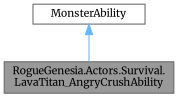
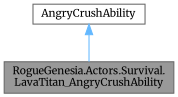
  digraph {
    fontname=Merriweather
    node [color=gray40 fontname=Merriweather fontsize=10 shape=box style=filled]
    n1 [fillcolor=grey60 fontcolor=black height=0.2 label="RogueGenesia.Actors.Survival.\lLavaTitan_AngryCrushAbility" width=0.4]
-   n2 [fillcolor=white height=0.2 label=MonsterAbility width=0.4]
+   n2 [fillcolor=white height=0.2 label=AngryCrushAbility width=0.4]
    n2 -> n1 [color=steelblue1 dir=back fontname=Merriweather fontsize=10 labelfontname=Helvetica labelfontsize=10 style=solid]
  }
